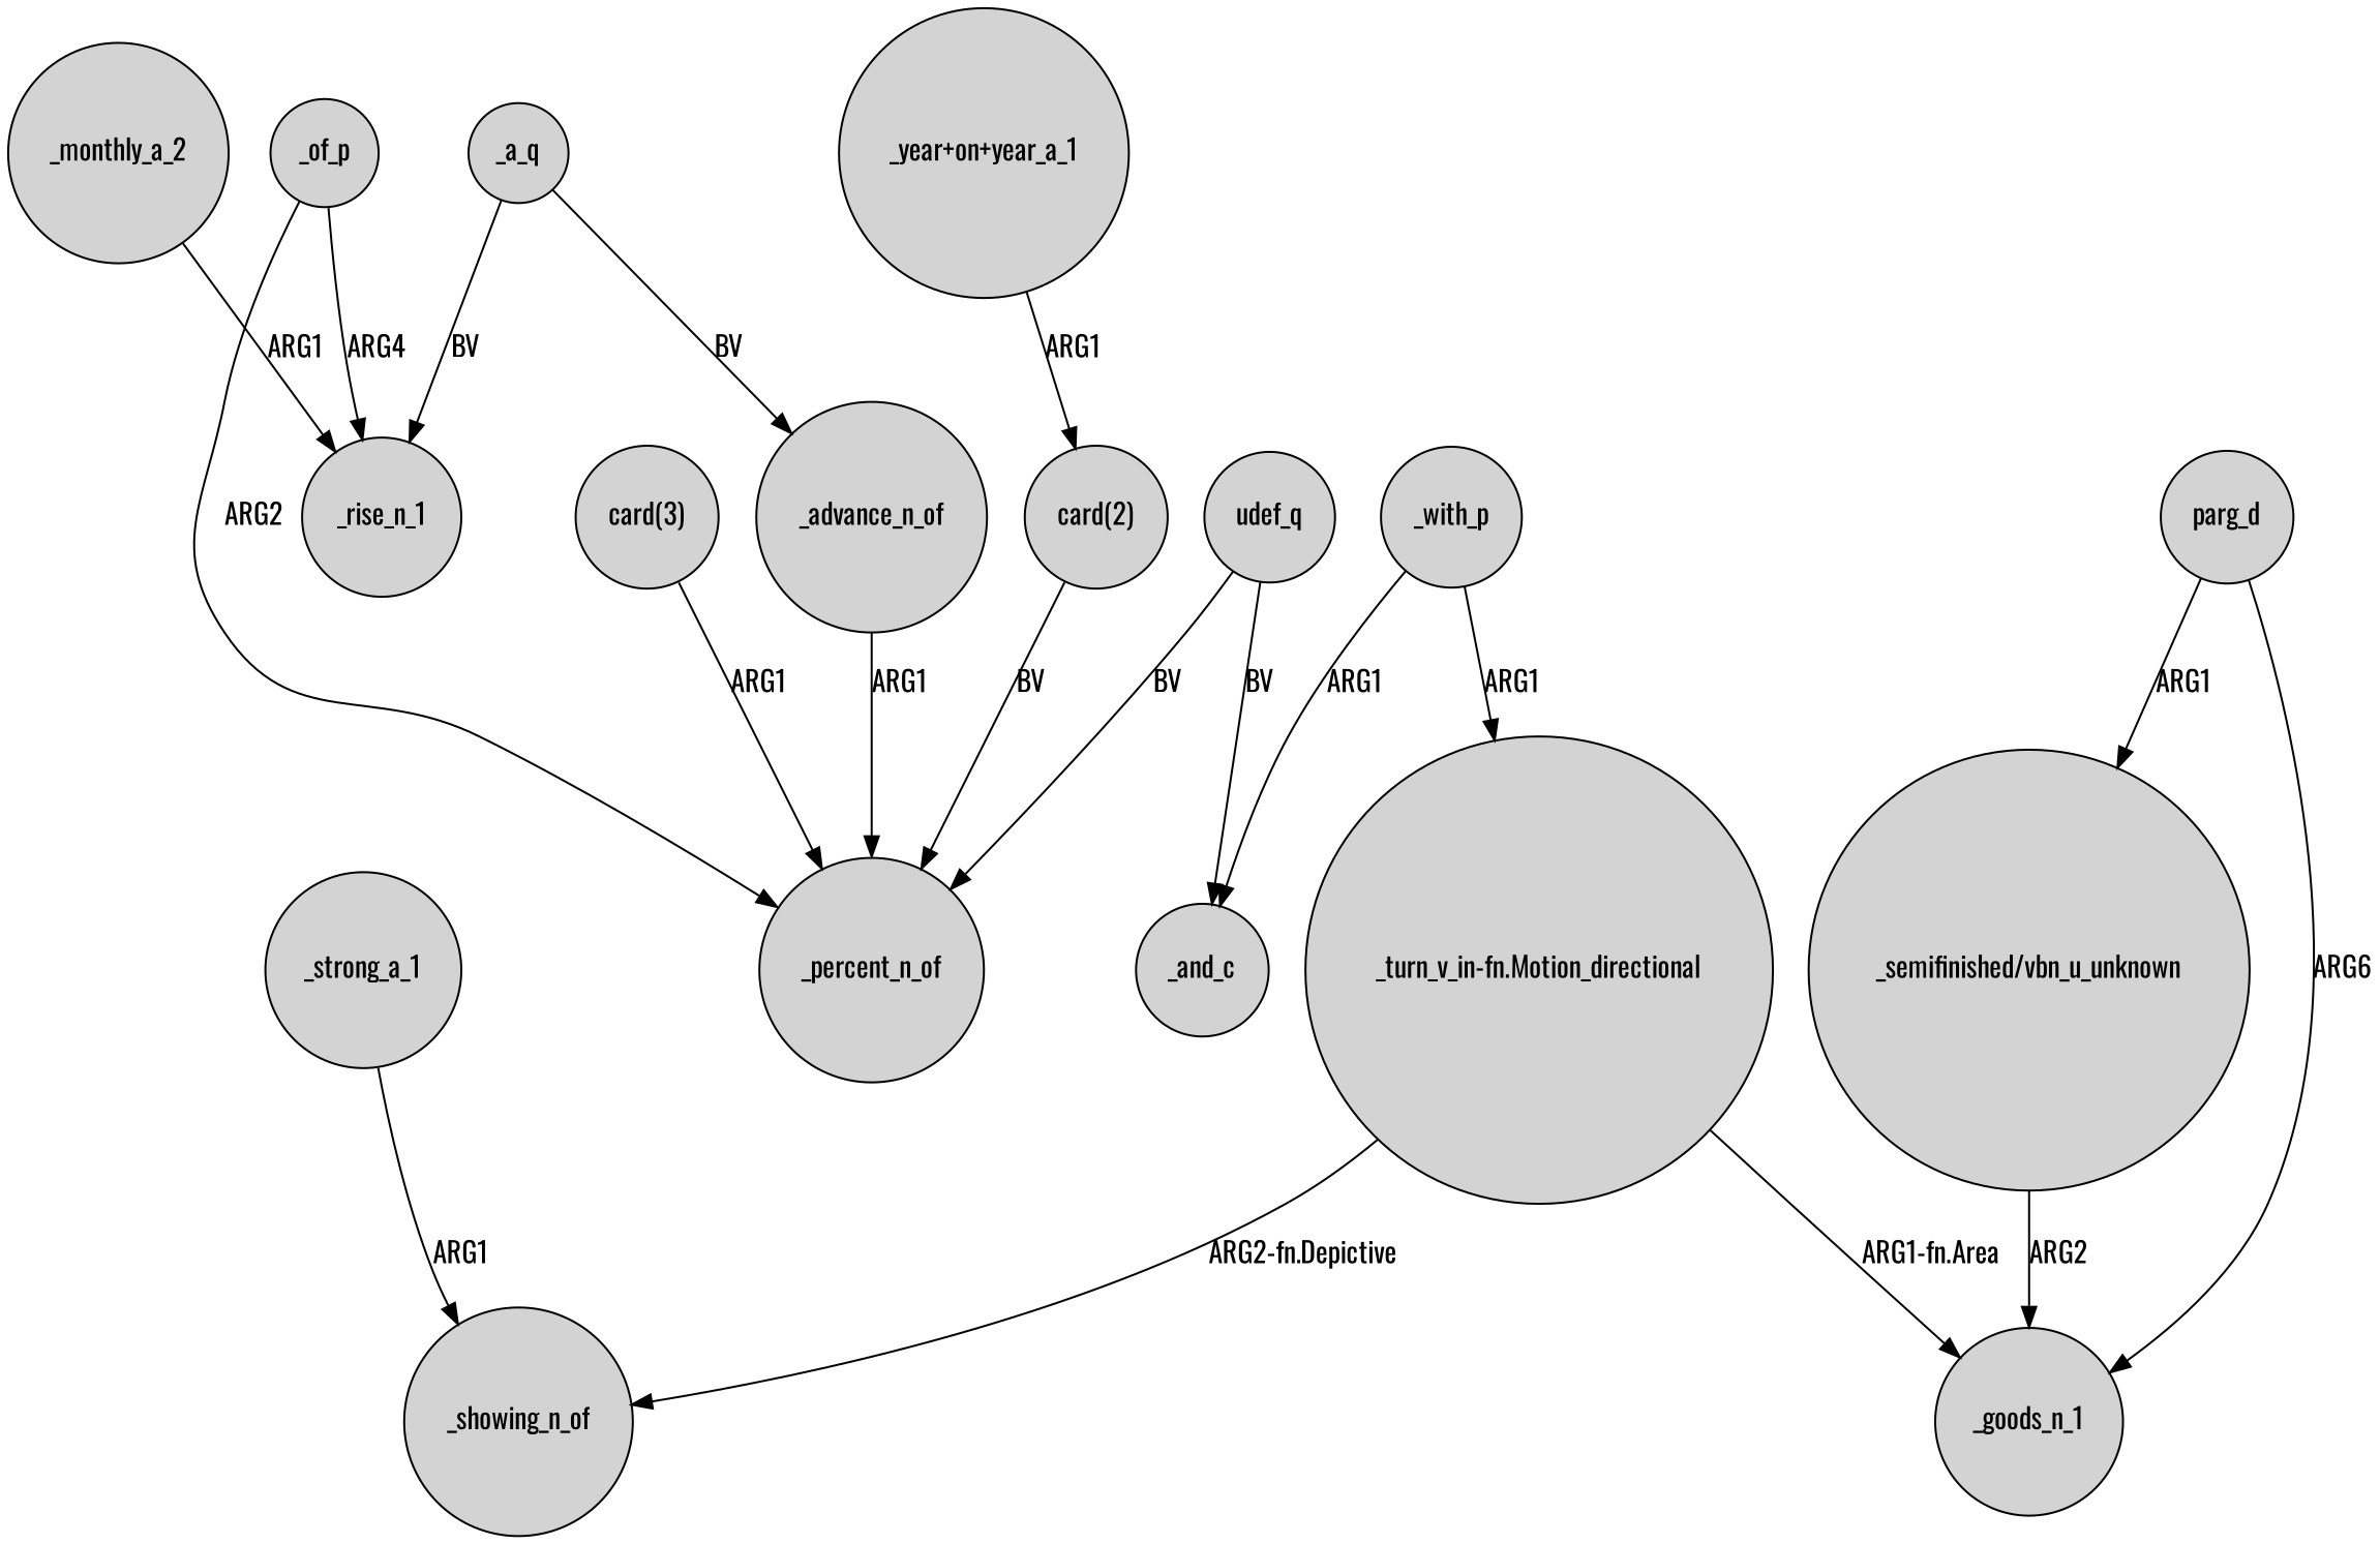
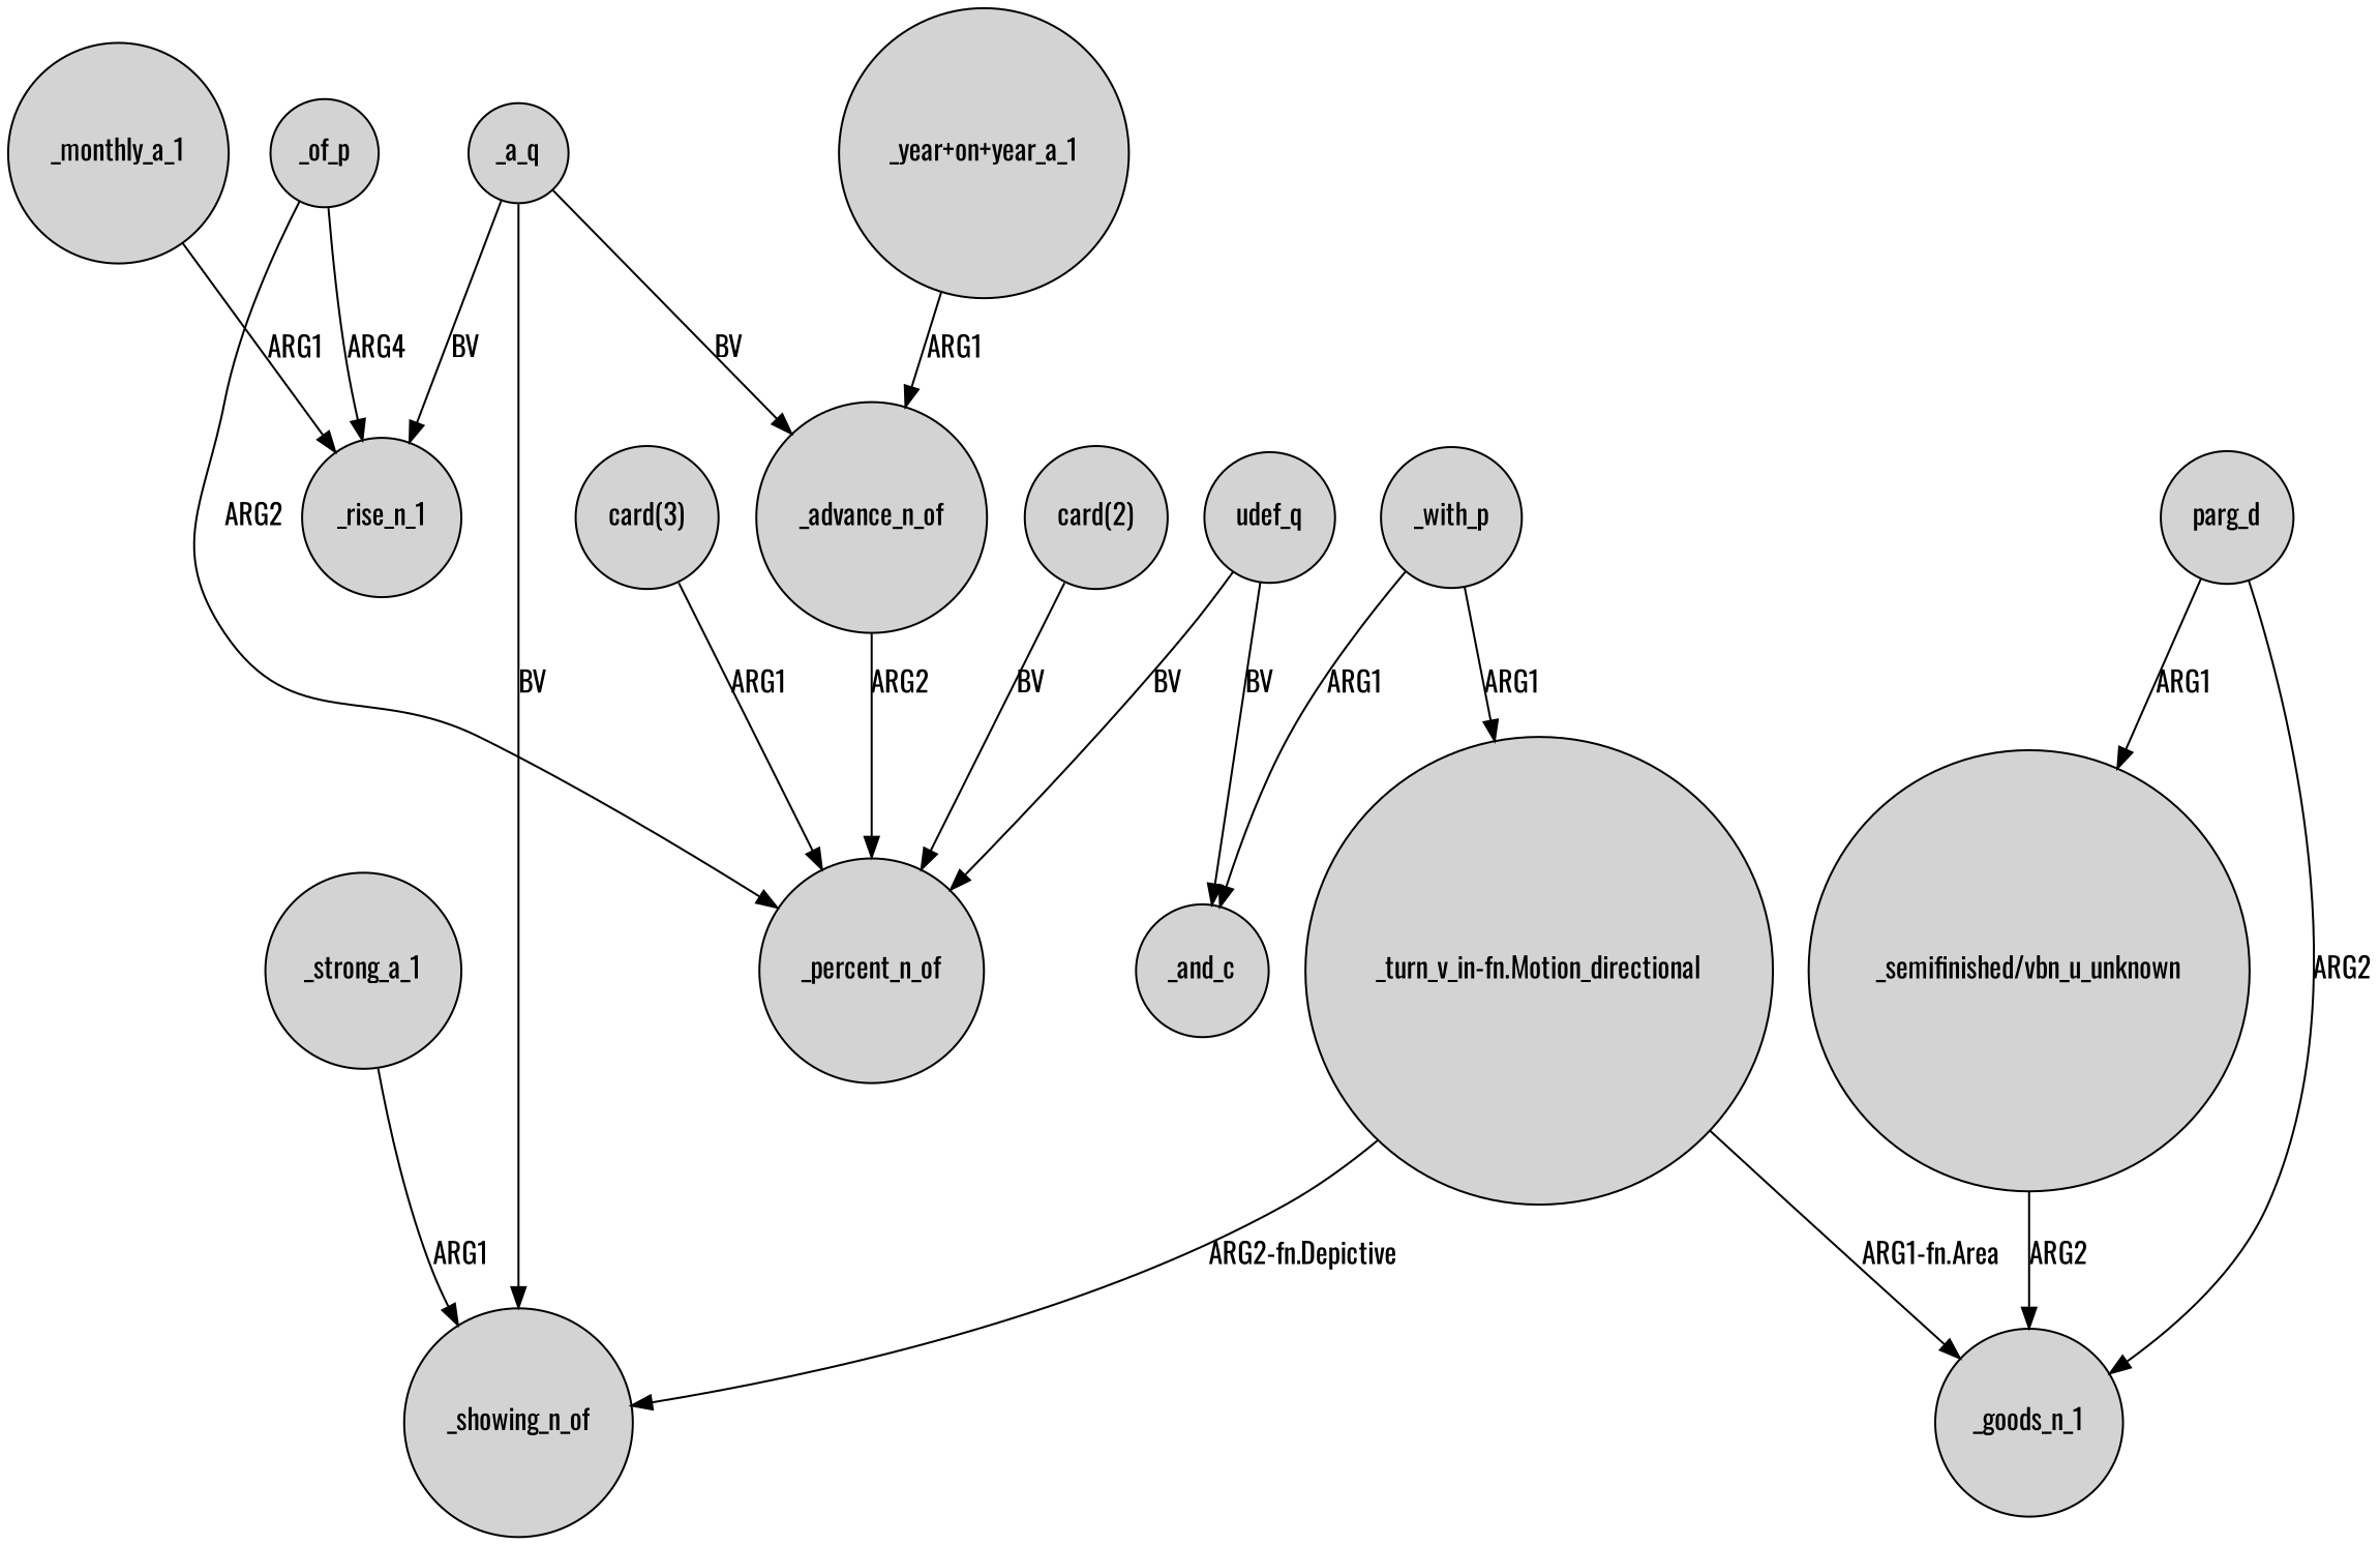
  digraph {
    fontname=Oswald
    node [fontname=Oswald shape=circle style=filled]
    edge [fontname=Oswald]
    _a_q
    _rise_n_1
    _advance_n_of
    _showing_n_of
    _percent_n_of
    "_year+on+year_a_1"
    "card(3)"
    udef_q
    _and_c
    _strong_a_1
    _with_p
    "_turn_v_in-fn.Motion_directional"
    _goods_n_1
    "_semifinished/vbn_u_unknown"
    parg_d
    "card(2)"
    _of_p
-   _monthly_a_1 [label=_monthly_a_2]
+   _monthly_a_1
    _a_q -> _rise_n_1 [label=BV]
    _a_q -> _advance_n_of [label=BV]
-   _advance_n_of -> _percent_n_of [label=ARG1]
-   "_year+on+year_a_1" -> "card(2)" [label=ARG1]
+   _a_q -> _showing_n_of [label=BV]
+   _advance_n_of -> _percent_n_of [label=ARG2]
+   "_year+on+year_a_1" -> _advance_n_of [label=ARG1]
    "card(3)" -> _percent_n_of [label=ARG1]
    udef_q -> _percent_n_of [label=BV]
    udef_q -> _and_c [label=BV]
    _strong_a_1 -> _showing_n_of [label=ARG1]
    _with_p -> _and_c [label=ARG1]
    _with_p -> "_turn_v_in-fn.Motion_directional" [label=ARG1]
    "_turn_v_in-fn.Motion_directional" -> _showing_n_of [label="ARG2-fn.Depictive"]
    "_turn_v_in-fn.Motion_directional" -> _goods_n_1 [label="ARG1-fn.Area"]
    "_semifinished/vbn_u_unknown" -> _goods_n_1 [label=ARG2]
-   parg_d -> _goods_n_1 [label=ARG6]
+   parg_d -> _goods_n_1 [label=ARG2]
    parg_d -> "_semifinished/vbn_u_unknown" [label=ARG1]
    "card(2)" -> _percent_n_of [label=BV]
    _of_p -> _rise_n_1 [label=ARG4]
    _of_p -> _percent_n_of [label=ARG2]
    _monthly_a_1 -> _rise_n_1 [label=ARG1]
  }
